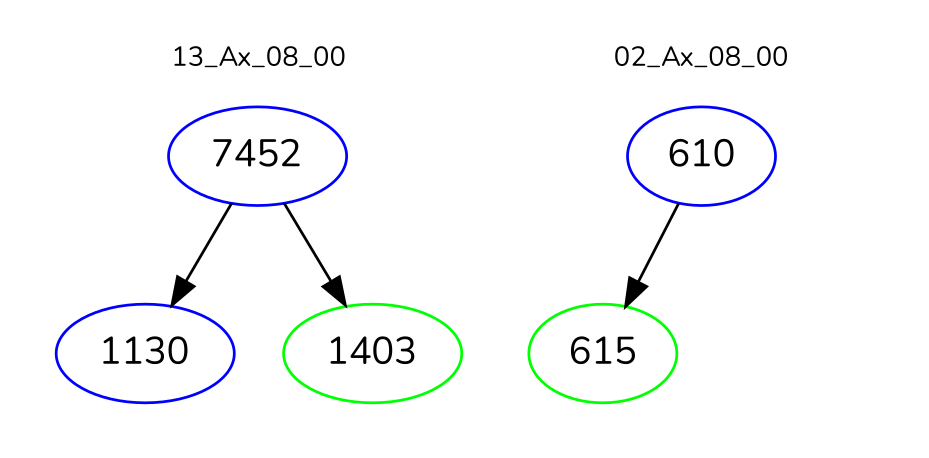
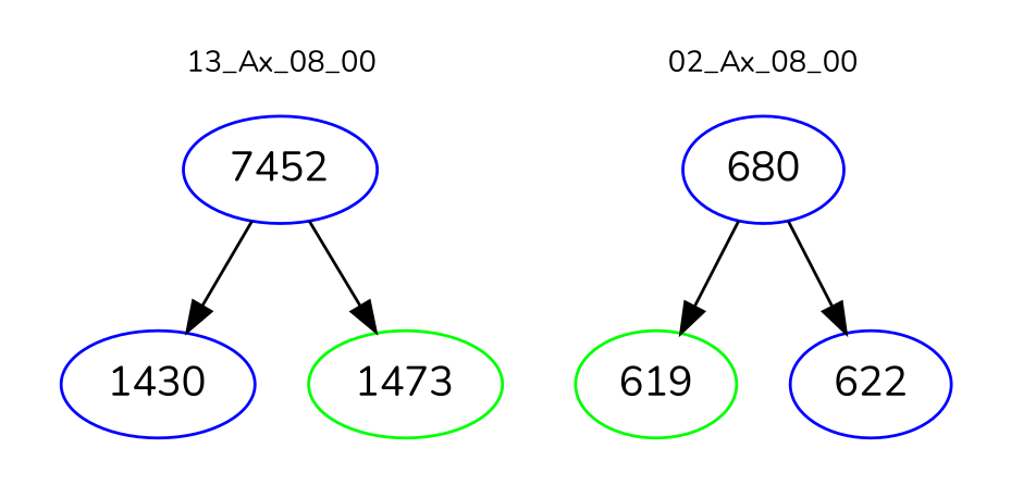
  digraph {
    fontname=Nunito
    node [color=blue fontname=Nunito]
    edge [color=black fontname=Nunito]
    n1 [label=7452]
-   n2 [label=1130]
-   n3 [color=green label=1403]
-   n4 [label=610]
-   n5 [color=green label=615]
+   n2 [label=1430]
+   n3 [color=green label=1473]
+   n4 [label=680]
+   n5 [color=green label=619]
+   n6 [label=622]
    subgraph cluster_1 {
      color=white
      fontsize=10
      label="13_Ax_08_00"
      n1
      n2
      n3
    }
    subgraph cluster_2 {
      color=white
      fontsize=10
      label="02_Ax_08_00"
      n4
      n5
+     n6
    }
    n1 -> n2
    n1 -> n3
    n4 -> n5
+   n4 -> n6
  }
